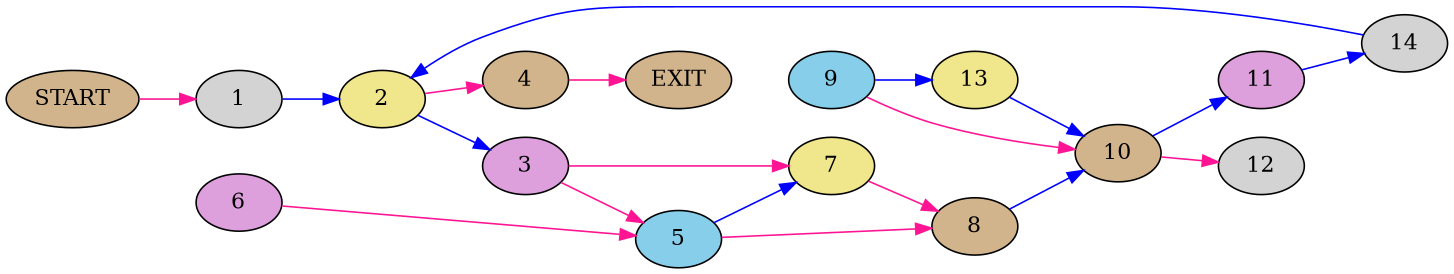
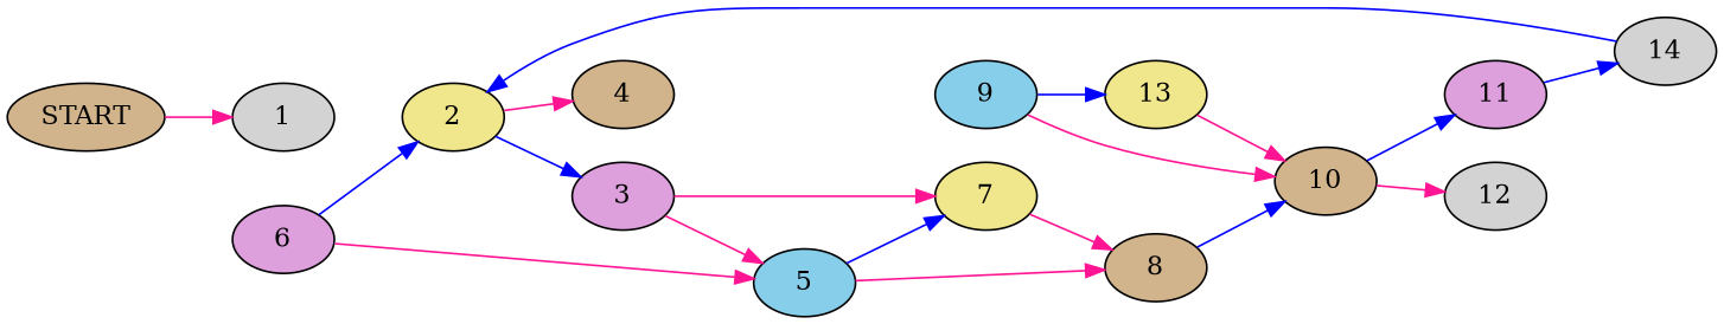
  digraph {
    rankdir=LR
    node [fillcolor=tan style=filled]
    edge [color=deeppink]
    n1 [label=START]
    1 [fillcolor=lightgrey]
    2 [fillcolor=khaki]
-   n4 [label=EXIT]
    3 [fillcolor=plum]
    4
    5 [fillcolor=skyblue]
    7 [fillcolor=khaki]
    8
    6 [fillcolor=plum]
    10
    9 [fillcolor=skyblue]
    13 [fillcolor=khaki]
    11 [fillcolor=plum]
    12 [fillcolor=lightgrey]
    14 [fillcolor=lightgrey]
    n1 -> 1
-   1 -> 2 [color=blue]
+   6 -> 2 [color=blue]
    2 -> 3 [color=blue]
    2 -> 4
    3 -> 5
    3 -> 7
-   4 -> n4
    5 -> 7 [color=blue]
    5 -> 8
    7 -> 8
    8 -> 10 [color=blue]
    6 -> 5
    10 -> 11 [color=blue]
    10 -> 12
    9 -> 10
    9 -> 13 [color=blue]
-   13 -> 10 [color=blue]
+   13 -> 10
    11 -> 14 [color=blue]
    14 -> 2 [color=blue]
  }
